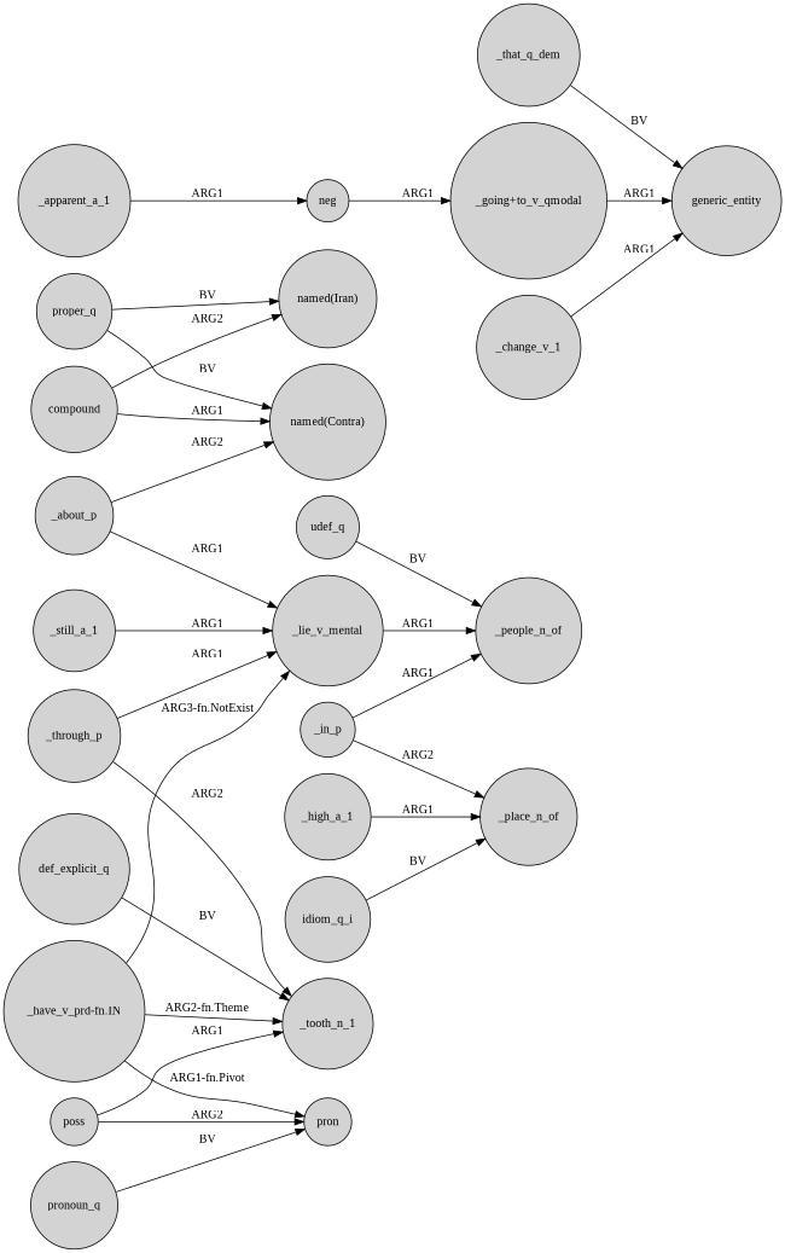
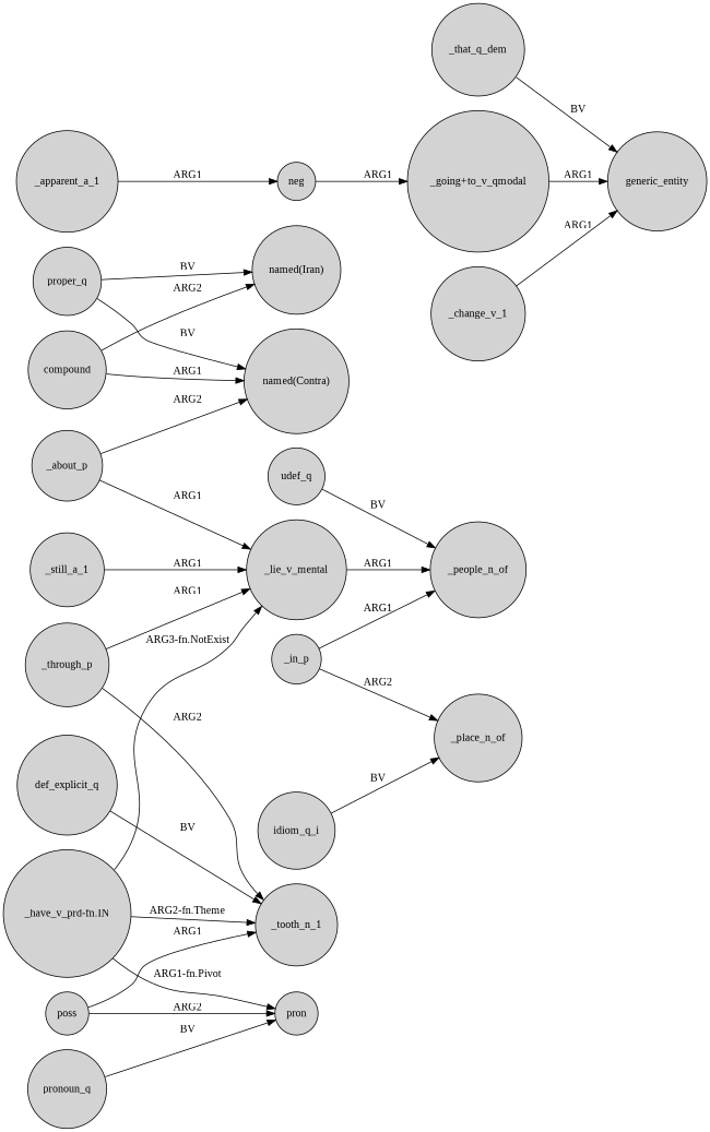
  digraph {
    fontname="Liberation Serif"
    rankdir=LR
    node [fontname="Liberation Serif" shape=circle style=filled]
    edge [fontname="Liberation Serif"]
    proper_q
    "named(Contra)"
    "named(Iran)"
    poss
    pron
    _tooth_n_1
    _lie_v_mental
    _people_n_of
    _that_q_dem
    generic_entity
    "_have_v_prd-fn.IN"
    _apparent_a_1
    neg
    "_going+to_v_qmodal"
    _still_a_1
    _about_p
    _in_p
    _place_n_of
    _change_v_1
    pronoun_q
    udef_q
    _through_p
    compound
    def_explicit_q
-   _high_a_1
    idiom_q_i
    proper_q -> "named(Contra)" [label=BV]
    proper_q -> "named(Iran)" [label=BV]
    poss -> pron [label=ARG2]
    poss -> _tooth_n_1 [label=ARG1]
    _lie_v_mental -> _people_n_of [label=ARG1]
    _that_q_dem -> generic_entity [label=BV]
    "_have_v_prd-fn.IN" -> pron [label="ARG1-fn.Pivot"]
    "_have_v_prd-fn.IN" -> _tooth_n_1 [label="ARG2-fn.Theme"]
    "_have_v_prd-fn.IN" -> _lie_v_mental [label="ARG3-fn.NotExist"]
    _apparent_a_1 -> neg [label=ARG1]
    neg -> "_going+to_v_qmodal" [label=ARG1]
    "_going+to_v_qmodal" -> generic_entity [label=ARG1]
    _still_a_1 -> _lie_v_mental [label=ARG1]
    _about_p -> "named(Contra)" [label=ARG2]
    _about_p -> _lie_v_mental [label=ARG1]
    _in_p -> _people_n_of [label=ARG1]
    _in_p -> _place_n_of [label=ARG2]
    _change_v_1 -> generic_entity [label=ARG1]
    pronoun_q -> pron [label=BV]
    udef_q -> _people_n_of [label=BV]
    _through_p -> _tooth_n_1 [label=ARG2]
    _through_p -> _lie_v_mental [label=ARG1]
    compound -> "named(Contra)" [label=ARG1]
    compound -> "named(Iran)" [label=ARG2]
    def_explicit_q -> _tooth_n_1 [label=BV]
-   _high_a_1 -> _place_n_of [label=ARG1]
    idiom_q_i -> _place_n_of [label=BV]
  }
